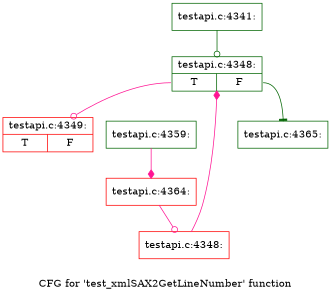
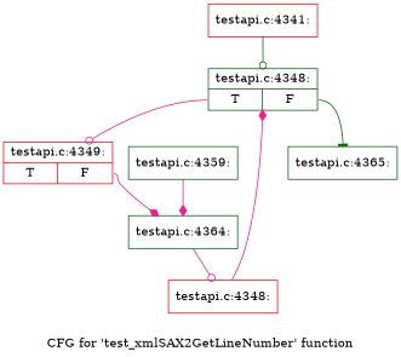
  digraph {
    label="CFG for 'test_xmlSAX2GetLineNumber' function"
    node [color=darkgreen shape=record]
    edge [arrowhead=odot color=deeppink]
-   n1 [label="{testapi.c:4341:}"]
+   n1 [color=red label="{testapi.c:4341:}"]
    n2 [label="{testapi.c:4348:|{<s0>T|<s1>F}}"]
    n3 [color=red label="{testapi.c:4349:|{<s0>T|<s1>F}}"]
    n4 [label="{testapi.c:4365:}"]
-   n5 [color=red label="{testapi.c:4364:}"]
+   n5 [label="{testapi.c:4364:}"]
    n6 [label="{testapi.c:4359:}"]
    n7 [color=red label="{testapi.c:4348:}"]
    n1 -> n2 [color=darkgreen]
    n2 -> n3 [tailport=s0]
    n2 -> n4 [arrowhead=tee color=darkgreen tailport=s1]
+   n3 -> n5 [arrowhead=diamond tailport=s1]
    n5 -> n7
    n6 -> n5 [arrowhead=diamond]
    n7 -> n2 [arrowhead=diamond]
  }
